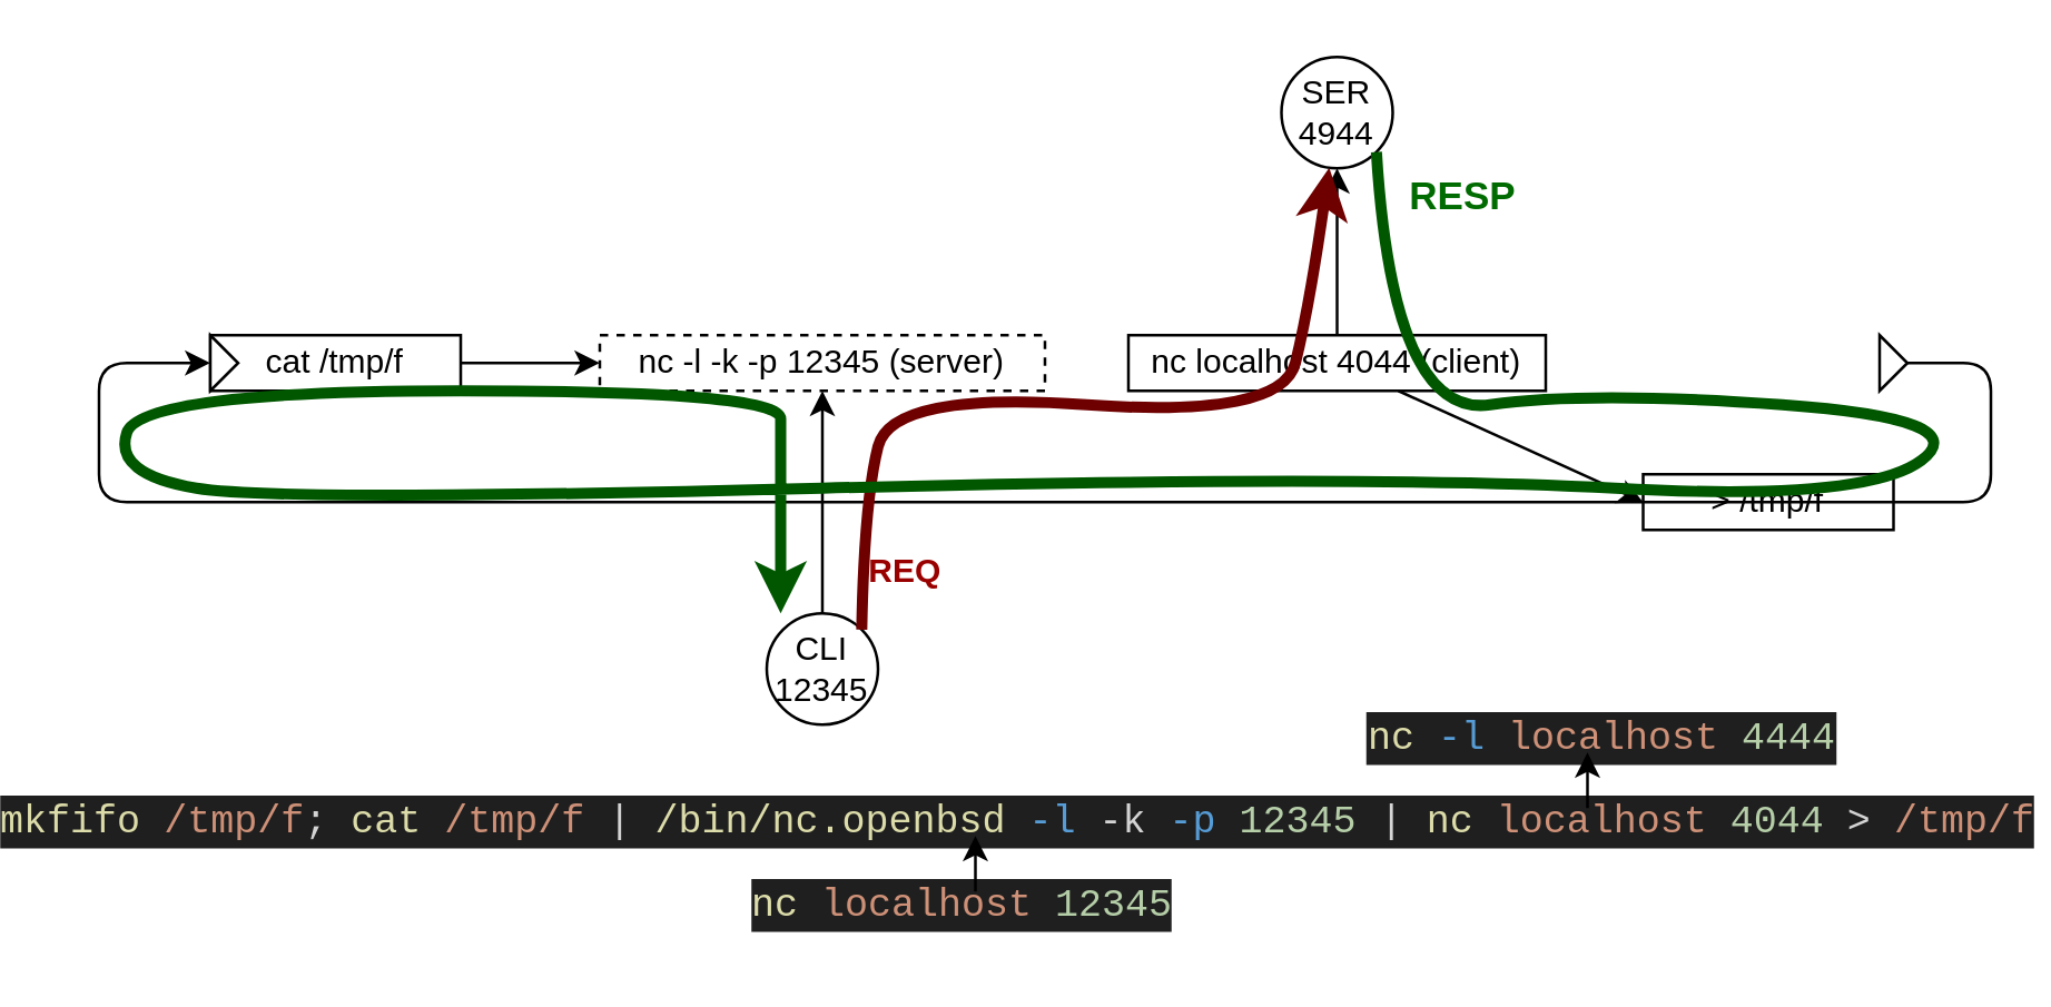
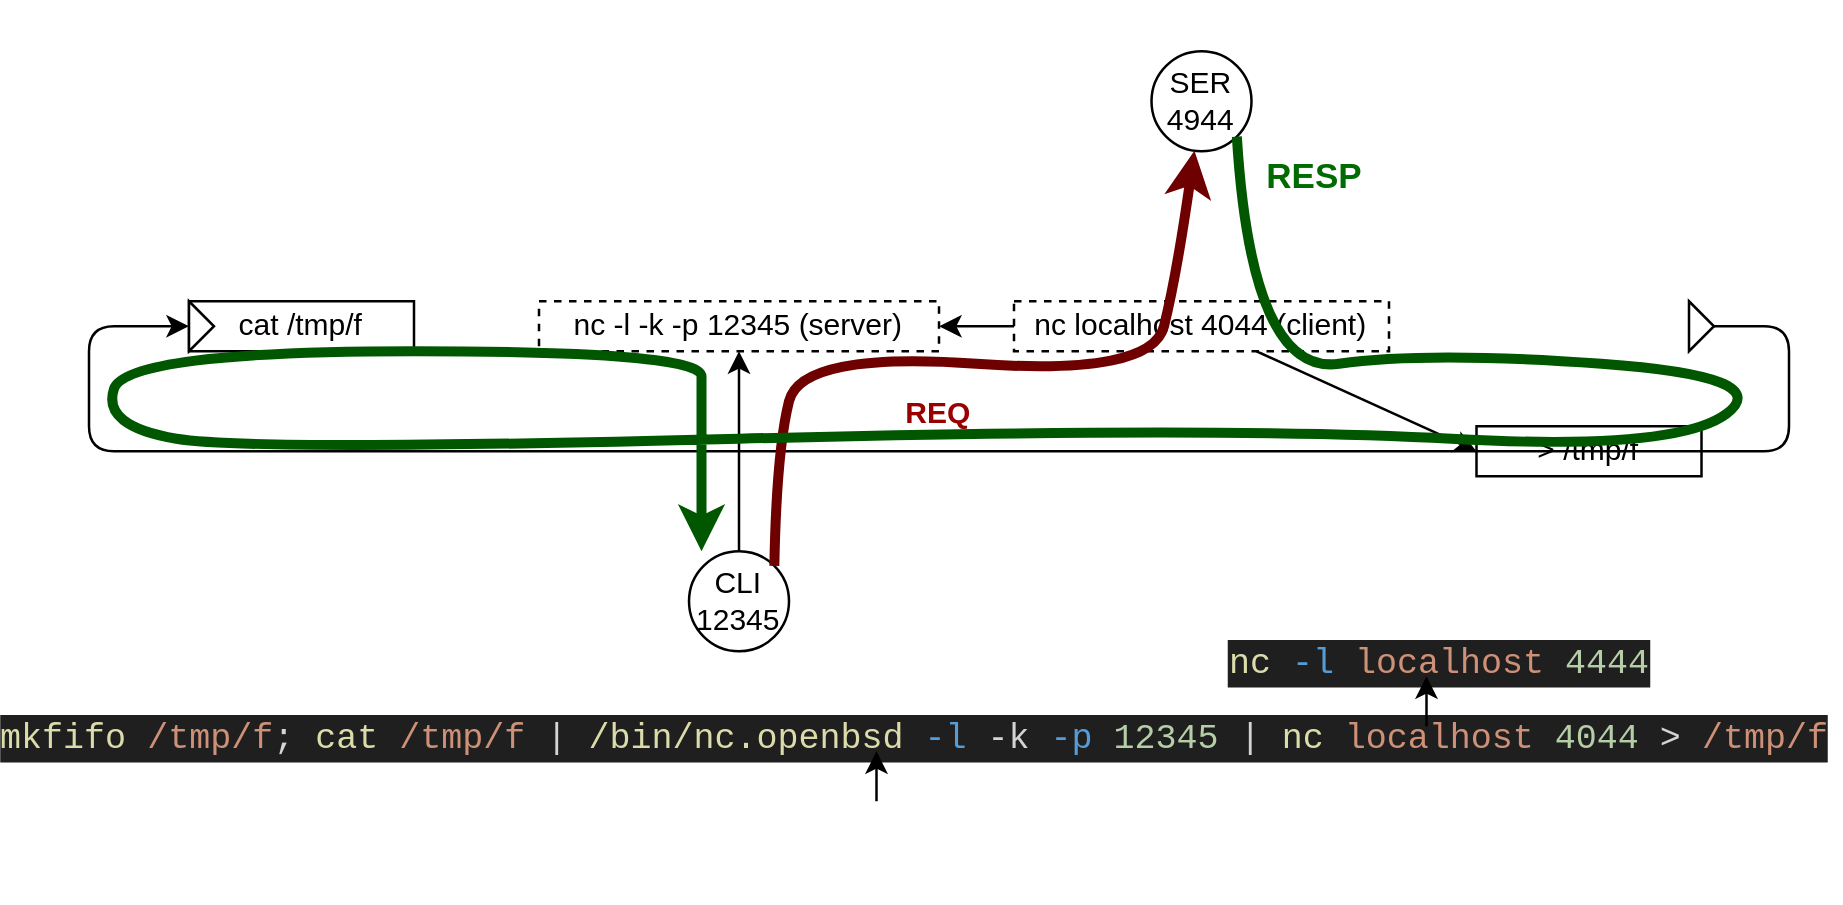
  <mxCell id="0" />
  <mxCell id="1" parent="0" />
  <mxCell id="2" value="nc -l -k -p 12345 (server)" style="rounded=0;whiteSpace=wrap;html=1;dashed=1;" vertex="1" parent="1"><mxGeometry x="215" y="120" width="160" height="20" as="geometry" /></mxCell>
  <mxCell id="3" style="edgeStyle=none;html=1;entryX=0;entryY=0.5;entryDx=0;entryDy=0;" edge="1" parent="1" source="5" target="6"><mxGeometry relative="1" as="geometry" /></mxCell>
- <mxCell id="4" style="edgeStyle=orthogonalEdgeStyle;html=1;entryX=0.5;entryY=1;entryDx=0;entryDy=0;" edge="1" parent="1" source="5" target="15"><mxGeometry relative="1" as="geometry" /></mxCell>
- <mxCell id="5" value="nc localhost 4044 (client)" style="rounded=0;whiteSpace=wrap;html=1;" vertex="1" parent="1"><mxGeometry x="405" y="120" width="150" height="20" as="geometry" /></mxCell>
+ <mxCell id="4" style="edgeStyle=orthogonalEdgeStyle;html=1;" edge="1" parent="1" source="5" target="2"><mxGeometry relative="1" as="geometry" /></mxCell>
+ <mxCell id="5" value="nc localhost 4044 (client)" style="rounded=0;whiteSpace=wrap;html=1;dashed=1;" vertex="1" parent="1"><mxGeometry x="405" y="120" width="150" height="20" as="geometry" /></mxCell>
  <mxCell id="6" value="&amp;gt; /tmp/f" style="rounded=0;whiteSpace=wrap;html=1;" vertex="1" parent="1"><mxGeometry x="590" y="170" width="90" height="20" as="geometry" /></mxCell>
  <mxCell id="7" style="edgeStyle=orthogonalEdgeStyle;html=1;entryX=0;entryY=0.5;entryDx=0;entryDy=0;" edge="1" parent="1" source="8" target="11"><mxGeometry relative="1" as="geometry"><mxPoint x="55" y="130" as="targetPoint" /><Array as="points"><mxPoint x="715" y="130" /><mxPoint x="715" y="180" /><mxPoint x="35" y="180" /><mxPoint x="35" y="130" /></Array></mxGeometry></mxCell>
  <mxCell id="8" value="" style="triangle;whiteSpace=wrap;html=1;" vertex="1" parent="1"><mxGeometry x="675" y="120" width="10" height="20" as="geometry" /></mxCell>
  <mxCell id="9" value="" style="group" vertex="1" connectable="0" parent="1"><mxGeometry x="75" y="120" width="90" height="20" as="geometry" /></mxCell>
  <mxCell id="10" value="cat /tmp/f" style="rounded=0;whiteSpace=wrap;html=1;strokeColor=default;" vertex="1" parent="9"><mxGeometry width="90" height="20" as="geometry" /></mxCell>
  <mxCell id="11" value="" style="triangle;whiteSpace=wrap;html=1;" vertex="1" parent="9"><mxGeometry width="10" height="20" as="geometry" /></mxCell>
- <mxCell id="12" style="edgeStyle=none;html=1;entryX=0;entryY=0.5;entryDx=0;entryDy=0;" edge="1" parent="1" source="10" target="2"><mxGeometry relative="1" as="geometry" /></mxCell>
  <mxCell id="13" style="edgeStyle=orthogonalEdgeStyle;html=1;entryX=0.5;entryY=1;entryDx=0;entryDy=0;" edge="1" parent="1" source="14" target="2"><mxGeometry relative="1" as="geometry" /></mxCell>
  <mxCell id="14" value="CLI 12345" style="ellipse;whiteSpace=wrap;html=1;aspect=fixed;strokeColor=default;" vertex="1" parent="1"><mxGeometry x="275" y="220" width="40" height="40" as="geometry" /></mxCell>
  <mxCell id="15" value="SER 4944" style="ellipse;whiteSpace=wrap;html=1;aspect=fixed;strokeColor=default;" vertex="1" parent="1"><mxGeometry x="460" y="20" width="40" height="40" as="geometry" /></mxCell>
  <mxCell id="16" value="" style="curved=1;endArrow=classic;html=1;exitX=1;exitY=0;exitDx=0;exitDy=0;fillColor=#a20025;strokeColor=#6F0000;strokeWidth=4;" edge="1" parent="1" source="14" target="15"><mxGeometry width="50" height="50" relative="1" as="geometry"><mxPoint x="330" y="290" as="sourcePoint" /><mxPoint x="380" y="240" as="targetPoint" /><Array as="points"><mxPoint x="310" y="180" /><mxPoint x="320" y="140" /><mxPoint x="460" y="150" /><mxPoint x="470" y="110" /></Array></mxGeometry></mxCell>
  <mxCell id="17" value="" style="curved=1;endArrow=classic;html=1;strokeWidth=4;exitX=1;exitY=1;exitDx=0;exitDy=0;fillColor=#008a00;strokeColor=#005700;" edge="1" parent="1" source="15"><mxGeometry width="50" height="50" relative="1" as="geometry"><mxPoint x="450" y="280" as="sourcePoint" /><mxPoint x="280" y="220" as="targetPoint" /><Array as="points"><mxPoint x="500" y="150" /><mxPoint x="570" y="140" /><mxPoint x="710" y="150" /><mxPoint x="670" y="180" /><mxPoint x="490" y="170" /><mxPoint x="100" y="180" /><mxPoint x="40" y="170" /><mxPoint x="50" y="140" /><mxPoint x="280" y="140" /><mxPoint x="280" y="160" /></Array></mxGeometry></mxCell>
- <mxCell id="18" value="&lt;font style=&quot;font-size: 12px;&quot;&gt;REQ&lt;/font&gt;" style="text;html=1;align=center;verticalAlign=middle;whiteSpace=wrap;rounded=0;fontColor=#990000;fontStyle=1;fontSize=12;" vertex="1" parent="1"><mxGeometry x="300" y="190" width="50" height="30" as="geometry" /></mxCell>
+ <mxCell id="18" value="&lt;font style=&quot;font-size: 12px;&quot;&gt;REQ&lt;/font&gt;" style="text;html=1;align=center;verticalAlign=middle;whiteSpace=wrap;rounded=0;fontColor=#990000;fontStyle=1;fontSize=12;" vertex="1" parent="1"><mxGeometry x="350" y="150" width="50" height="30" as="geometry" /></mxCell>
  <mxCell id="19" value="RESP" style="text;html=1;align=center;verticalAlign=middle;resizable=0;points=[];autosize=1;strokeColor=none;fillColor=none;fontSize=14;fontColor=#006B00;fontStyle=1" vertex="1" parent="1"><mxGeometry x="495" y="55" width="60" height="30" as="geometry" /></mxCell>
  <mxCell id="20" value="" style="group" vertex="1" connectable="0" parent="1"><mxGeometry x="20" y="250" width="690" height="90" as="geometry" /></mxCell>
  <mxCell id="21" value="&lt;div style=&quot;color: rgb(204, 204, 204); background-color: rgb(31, 31, 31); font-family: Consolas, &amp;quot;Courier New&amp;quot;, monospace; font-size: 14px; line-height: 19px;&quot;&gt;&lt;div style=&quot;line-height: 19px;&quot;&gt;&lt;span style=&quot;color: #dcdcaa;&quot;&gt;mkfifo&lt;/span&gt;&lt;span style=&quot;color: #d4d4d4;&quot;&gt; &lt;/span&gt;&lt;span style=&quot;color: #ce9178;&quot;&gt;/tmp/f&lt;/span&gt;&lt;span style=&quot;color: #d4d4d4;&quot;&gt;; &lt;/span&gt;&lt;span style=&quot;color: #dcdcaa;&quot;&gt;cat&lt;/span&gt;&lt;span style=&quot;color: #d4d4d4;&quot;&gt; &lt;/span&gt;&lt;span style=&quot;color: #ce9178;&quot;&gt;/tmp/f&lt;/span&gt;&lt;span style=&quot;color: #d4d4d4;&quot;&gt; | &lt;/span&gt;&lt;span style=&quot;color: #dcdcaa;&quot;&gt;/bin/nc.openbsd&lt;/span&gt;&lt;span style=&quot;color: #d4d4d4;&quot;&gt; &lt;/span&gt;&lt;span style=&quot;color: #569cd6;&quot;&gt;-l&lt;/span&gt;&lt;span style=&quot;color: #d4d4d4;&quot;&gt;&amp;nbsp;-k&amp;nbsp;&lt;/span&gt;&lt;span style=&quot;color: #569cd6;&quot;&gt;-p&lt;/span&gt;&lt;span style=&quot;color: #d4d4d4;&quot;&gt; &lt;/span&gt;&lt;span style=&quot;color: #b5cea8;&quot;&gt;12345&lt;/span&gt;&lt;span style=&quot;color: #d4d4d4;&quot;&gt; | &lt;/span&gt;&lt;span style=&quot;color: #dcdcaa;&quot;&gt;nc&lt;/span&gt;&lt;span style=&quot;color: #d4d4d4;&quot;&gt; &lt;/span&gt;&lt;span style=&quot;color: #ce9178;&quot;&gt;localhost&lt;/span&gt;&lt;span style=&quot;color: #d4d4d4;&quot;&gt; &lt;/span&gt;&lt;span style=&quot;color: #b5cea8;&quot;&gt;4044&lt;/span&gt;&lt;span style=&quot;color: #d4d4d4;&quot;&gt; &amp;gt; &lt;/span&gt;&lt;span style=&quot;color: #ce9178;&quot;&gt;/tmp/f&lt;/span&gt;&lt;span style=&quot;color: #d4d4d4;&quot;&gt; &lt;/span&gt;&lt;/div&gt;&lt;/div&gt;" style="text;html=1;align=center;verticalAlign=middle;resizable=0;points=[];autosize=1;strokeColor=none;fillColor=none;" vertex="1" parent="20"><mxGeometry y="30" width="690" height="30" as="geometry" /></mxCell>
- <mxCell id="22" value="&lt;div style=&quot;color: rgb(204, 204, 204); background-color: rgb(31, 31, 31); font-family: Consolas, &amp;quot;Courier New&amp;quot;, monospace; line-height: 19px;&quot;&gt;&lt;span style=&quot;color: #dcdcaa;&quot;&gt;nc&lt;/span&gt;&lt;span style=&quot;color: #d4d4d4;&quot;&gt; &lt;/span&gt;&lt;span style=&quot;color: #ce9178;&quot;&gt;localhost&lt;/span&gt;&lt;span style=&quot;color: #d4d4d4;&quot;&gt; &lt;/span&gt;&lt;span style=&quot;color: #b5cea8;&quot;&gt;12345&lt;/span&gt;&lt;/div&gt;" style="text;html=1;align=center;verticalAlign=middle;resizable=0;points=[];autosize=1;strokeColor=none;fillColor=none;fontSize=14;fontColor=#006B00;" vertex="1" parent="20"><mxGeometry x="245" y="60" width="160" height="30" as="geometry" /></mxCell>
  <mxCell id="23" value="&lt;div style=&quot;color: rgb(204, 204, 204); background-color: rgb(31, 31, 31); font-family: Consolas, &amp;quot;Courier New&amp;quot;, monospace; line-height: 19px;&quot;&gt;&lt;span style=&quot;color: #dcdcaa;&quot;&gt;nc&lt;/span&gt;&lt;span style=&quot;color: #d4d4d4;&quot;&gt; &lt;/span&gt;&lt;span style=&quot;color: #569cd6;&quot;&gt;-l&lt;/span&gt;&lt;span style=&quot;color: #d4d4d4;&quot;&gt; &lt;/span&gt;&lt;span style=&quot;color: #ce9178;&quot;&gt;localhost&lt;/span&gt;&lt;span style=&quot;color: #d4d4d4;&quot;&gt; &lt;/span&gt;&lt;span style=&quot;color: #b5cea8;&quot;&gt;4444&lt;/span&gt;&lt;/div&gt;" style="text;html=1;align=center;verticalAlign=middle;resizable=0;points=[];autosize=1;strokeColor=none;fillColor=none;fontSize=14;fontColor=#006B00;" vertex="1" parent="20"><mxGeometry x="465" width="180" height="30" as="geometry" /></mxCell>
  <mxCell id="24" value="" style="endArrow=classic;html=1;strokeWidth=1;fontSize=14;fontColor=#006B00;" edge="1" parent="20"><mxGeometry width="50" height="50" relative="1" as="geometry"><mxPoint x="330" y="70" as="sourcePoint" /><mxPoint x="330" y="50" as="targetPoint" /></mxGeometry></mxCell>
  <mxCell id="25" value="" style="endArrow=classic;html=1;strokeWidth=1;fontSize=14;fontColor=#006B00;" edge="1" parent="20"><mxGeometry width="50" height="50" relative="1" as="geometry"><mxPoint x="550" y="40" as="sourcePoint" /><mxPoint x="550" y="20" as="targetPoint" /></mxGeometry></mxCell>
